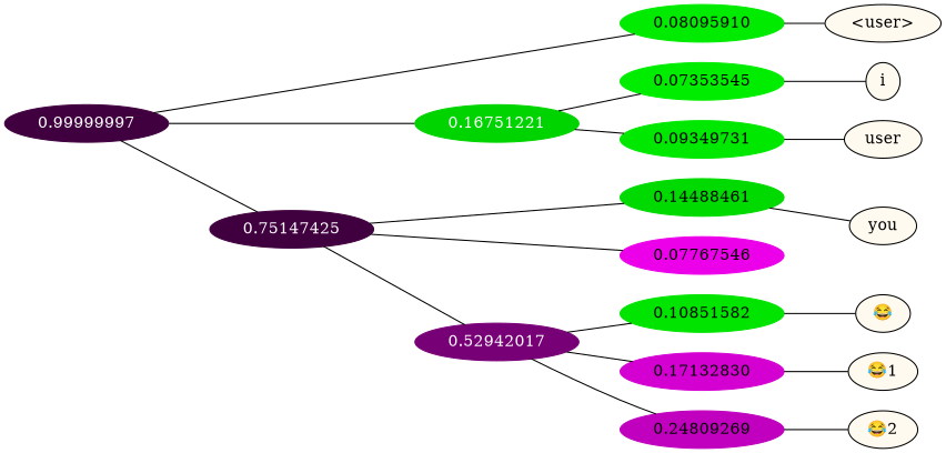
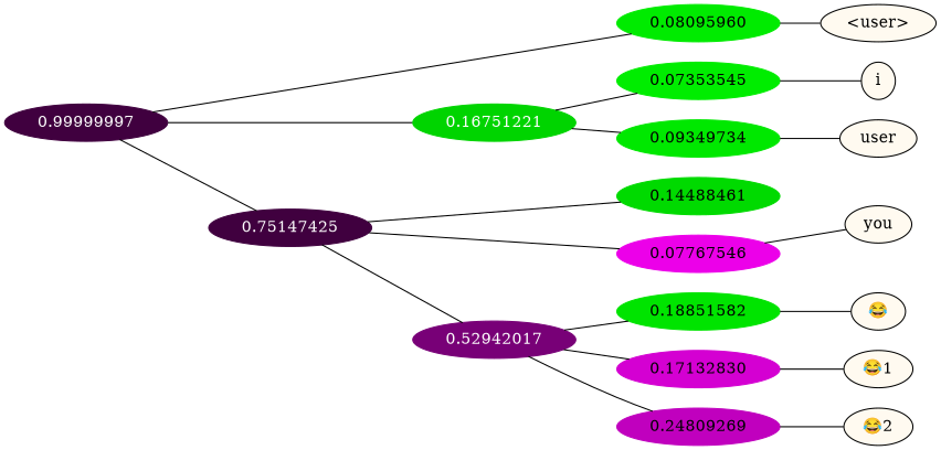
  graph {
    rankdir=LR
    node [color=black format=png nodesep=0.001 ordering=out overlap_scaling=0.01 ranksep=0.001 style=filled fontcolor=black]
    n1 [fillcolor=floralwhite height=0.15 label="\<user\>" style="filled,solid" width=0.15 fontcolor=""]
    n2 [fillcolor=floralwhite height=0.15 label=i style="filled,solid" width=0.15 fontcolor=""]
    n3 [fillcolor=floralwhite height=0.15 label=user style="filled,solid" width=0.15 fontcolor=""]
    n4 [fillcolor=floralwhite height=0.15 label=you style="filled,solid" width=0.15 fontcolor=""]
    n5 [fillcolor=floralwhite height=0.15 label="😂" style="filled,solid" width=0.15 fontcolor=""]
    n6 [fillcolor=floralwhite height=0.15 label="😂1" style="filled,solid" width=0.15 fontcolor=""]
    n7 [fillcolor=floralwhite height=0.15 label="😂2" style="filled,solid" width=0.15 fontcolor=""]
-   n8 [color="0.334 1.000 0.919" height=0.15 label=0.08095910 width=0.15]
+   n8 [color="0.334 1.000 0.919" height=0.15 label=0.08095960 width=0.15]
    n9 [color="0.334 1.000 0.926" height=0.15 label=0.07353545 width=0.15]
-   n10 [color="0.334 1.000 0.907" height=0.15 label=0.09349731 width=0.15]
+   n10 [color="0.334 1.000 0.907" height=0.15 label=0.09349734 width=0.15]
    n11 [color="0.334 1.000 0.855" height=0.15 label=0.14488461 width=0.15]
    n12 [color="0.835 1.000 0.923" height=0.15 label=0.07767546 width=0.15]
-   n13 [color="0.334 1.000 0.891" height=0.15 label=0.10851582 width=0.15]
+   n13 [color="0.334 1.000 0.891" height=0.15 label=0.18851582 width=0.15]
    n14 [color="0.835 1.000 0.829" height=0.15 label=0.17132830 width=0.15]
    n15 [color="0.835 1.000 0.752" height=0.15 label=0.24809269 width=0.15]
    n16 [color="0.835 1.000 0.250" fontcolor=grey99 height=0.15 label=0.99999997 width=0.15]
    n17 [color="0.334 1.000 0.832" fontcolor=grey99 height=0.15 label=0.16751221 width=0.15]
    n18 [color="0.835 1.000 0.250" fontcolor=grey99 height=0.15 label=0.75147425 width=0.15]
    n19 [color="0.835 1.000 0.471" fontcolor=grey99 height=0.15 label=0.52942017 width=0.15]
    subgraph sub_1 {
      rank=same
      n1
      n2
      n3
      n4
      n5
      n6
      n7
    }
    subgraph sub_2 {
      rank=same
      n8
      n9
      n10
      n11
      n12
      n13
      n14
      n15
    }
    n8 -- n1
    n9 -- n2
    n10 -- n3
-   n11 -- n4
+   n12 -- n4
    n13 -- n5
    n14 -- n6
    n15 -- n7
    n16 -- n8
    n16 -- n17
    n16 -- n18
    n17 -- n9
    n17 -- n10
    n18 -- n11
    n18 -- n12
    n18 -- n19
    n19 -- n13
    n19 -- n14
    n19 -- n15
  }
